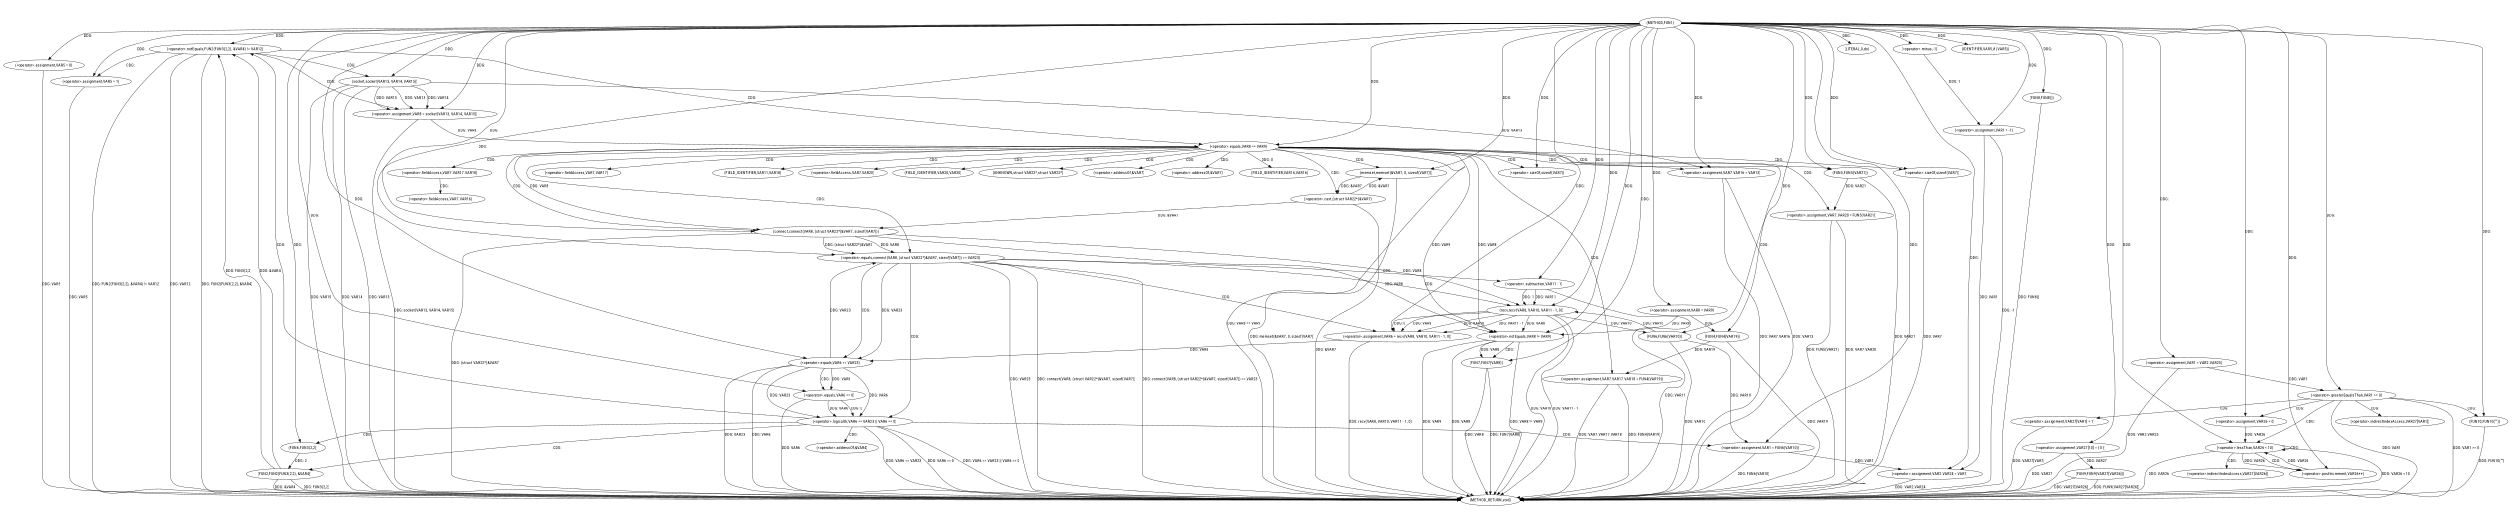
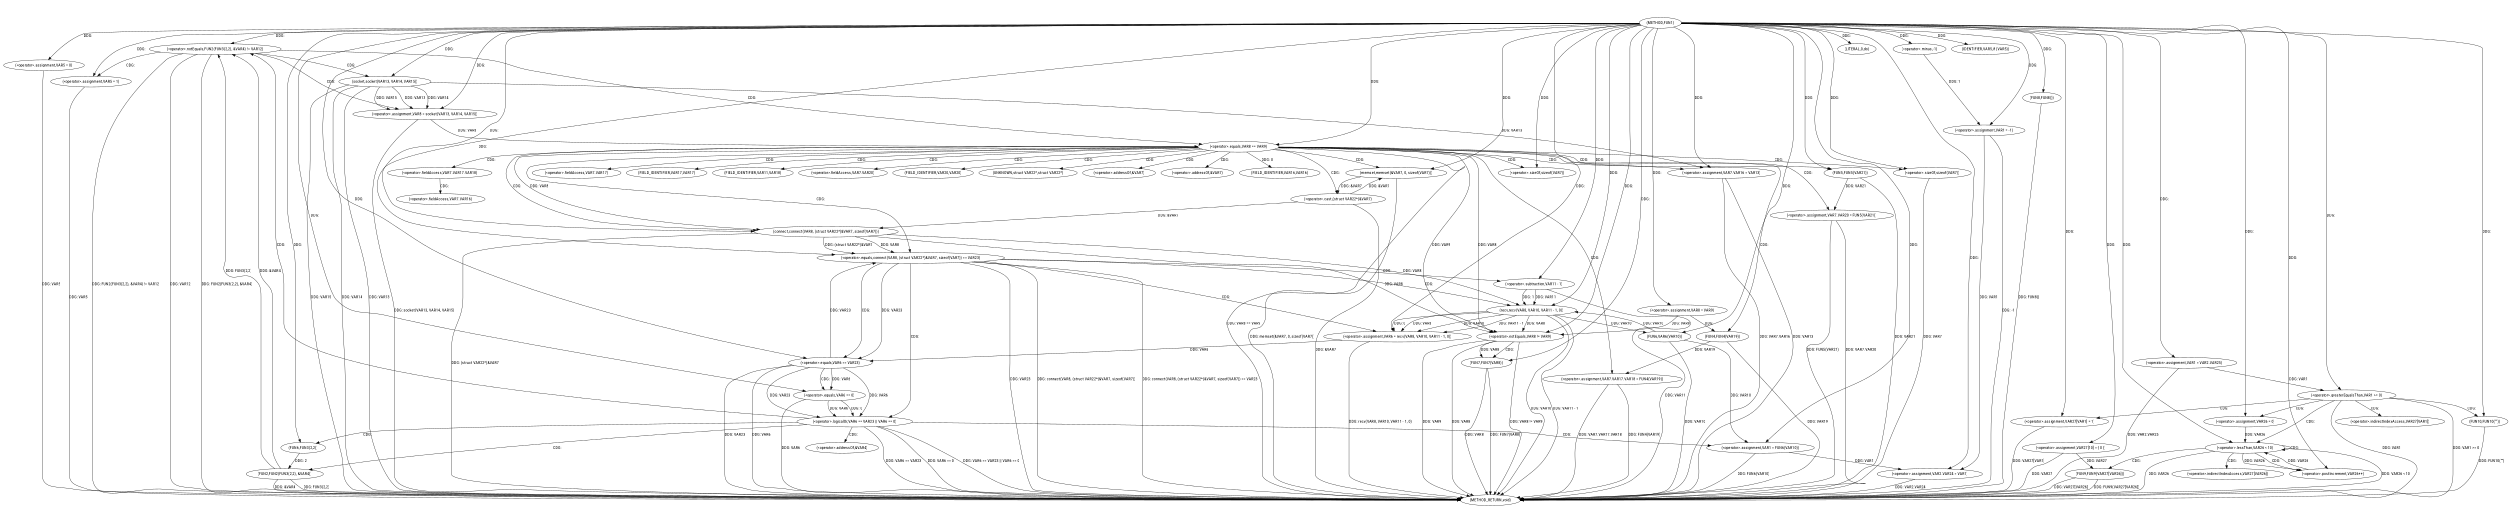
  digraph {
    fontname="Roboto Condensed"
    node [fontname="Roboto Condensed"]
    edge [fontname="Roboto Condensed"]
    n1 [label="(METHOD,FUN1)"]
    n2 [label="(<operator>.assignment,VAR1 = -1)"]
    n3 [label="(<operator>.minus,-1)"]
    n4 [label="(<operator>.assignment,VAR5 = 0)"]
    n5 [label="(<operator>.assignment,VAR8 = VAR9)"]
    n6 [label="(<operator>.notEquals,FUN2(FUN3(2,2), &VAR4) != VAR12)"]
    n7 [label="(FUN6,FUN3(2,2))"]
    n8 [label="(<operator>.assignment,VAR5 = 1)"]
    n9 [label="(<operator>.assignment,VAR8 = socket(VAR13, VAR14, VAR15))"]
    n10 [label="(socket,socket(VAR13, VAR14, VAR15))"]
    n11 [label="(<operator>.equals,VAR8 == VAR9)"]
    n12 [label="(memset,memset(&VAR7, 0, sizeof(VAR7)))"]
    n13 [label="(<operator>.sizeOf,sizeof(VAR7))"]
    n14 [label="(<operator>.assignment,VAR7.VAR16 = VAR13)"]
    n15 [label="(FUN5,FUN5(VAR21))"]
    n16 [label="(<operator>.equals,connect(VAR8, (struct VAR22*)&VAR7, sizeof(VAR7)) == VAR23)"]
    n17 [label="(connect,connect(VAR8, (struct VAR22*)&VAR7, sizeof(VAR7)))"]
    n18 [label="(<operator>.sizeOf,sizeof(VAR7))"]
    n19 [label="(<operator>.assignment,VAR6 = recv(VAR8, VAR10, VAR11 - 1, 0))"]
    n20 [label="(recv,recv(VAR8, VAR10, VAR11 - 1, 0))"]
    n21 [label="(<operator>.subtraction,VAR11 - 1)"]
    n22 [label="(<operator>.equals,VAR6 == VAR23)"]
    n23 [label="(<operator>.equals,VAR6 == 0)"]
    n24 [label="(<operator>.assignment,VAR1 = FUN6(VAR10))"]
-   n25 [label="(FUN6,FUN6(VAR10))"]
+   n25 [label="(FUN6,VAR6(VAR10))"]
    n26 [label="(LITERAL,0,do)"]
    n27 [label="(<operator>.notEquals,VAR8 != VAR9)"]
    n28 [label="(FUN7,FUN7(VAR8))"]
    n29 [label="(IDENTIFIER,VAR5,if (VAR5))"]
    n30 [label="(FUN8,FUN8())"]
    n31 [label="(<operator>.assignment,VAR2.VAR24 = VAR1)"]
    n32 [label="(<operator>.assignment,VAR1 = VAR2.VAR25)"]
    n33 [label="(<operator>.assignment,VAR27[10] = { 0 })"]
    n34 [label="(<operator>.greaterEqualsThan,VAR1 >= 0)"]
    n35 [label="(<operator>.assignment,VAR27[VAR1] = 1)"]
    n36 [label="(<operator>.assignment,VAR26 = 0)"]
    n37 [label="(<operator>.lessThan,VAR26 < 10)"]
    n38 [label="(<operator>.postIncrement,VAR26++)"]
    n39 [label="(FUN10,FUN10(\"\"))"]
    n40 [label="(METHOD_RETURN,void)"]
    n41 [label="(FUN4,FUN4(VAR19))"]
    n42 [label="(FUN2,FUN2(FUN3(2,2), &VAR4))"]
    n43 [label="(<operator>.assignment,VAR7.VAR17.VAR18 = FUN4(VAR19))"]
    n44 [label="(<operator>.assignment,VAR7.VAR20 = FUN5(VAR21))"]
    n45 [label="(<operator>.cast,(struct VAR22*)&VAR7)"]
    n46 [label="(<operator>.addressOf,&VAR7)"]
    n47 [label="(FIELD_IDENTIFIER,VAR16,VAR16)"]
    n48 [label="(<operator>.fieldAccess,VAR7.VAR17.VAR18)"]
    n49 [label="(<operator>.fieldAccess,VAR7.VAR17)"]
+   n50 [label="(FIELD_IDENTIFIER,VAR17,VAR17)"]
    n51 [label="(FIELD_IDENTIFIER,VAR11,VAR18)"]
    n52 [label="(<operator>.fieldAccess,VAR7.VAR20)"]
    n53 [label="(FIELD_IDENTIFIER,VAR20,VAR20)"]
    n54 [label="(UNKNOWN,struct VAR22*,struct VAR22*)"]
    n55 [label="(<operator>.addressOf,&VAR7)"]
    n56 [label="(<operator>.logicalOr,VAR6 == VAR23 || VAR6 == 0)"]
    n57 [label="(FUN9,FUN9(VAR27[VAR26]))"]
    n58 [label="(<operator>.indirectIndexAccess,VAR27[VAR1])"]
    n59 [label="(<operator>.indirectIndexAccess,VAR27[VAR26])"]
    n60 [label="(<operator>.fieldAccess,VAR7.VAR16)"]
    n61 [label="(<operator>.addressOf,&VAR4)"]
    n1 -> n2 [label="DDG: "]
    n1 -> n3 [label="DDG: "]
    n1 -> n4 [label="DDG: "]
    n1 -> n5 [label="DDG: "]
    n1 -> n6 [label="DDG: "]
    n1 -> n7 [label="DDG: "]
    n1 -> n8 [label="DDG: "]
    n1 -> n9 [label="DDG: "]
    n1 -> n10 [label="DDG: "]
    n1 -> n11 [label="DDG: "]
    n1 -> n12 [label="DDG: "]
    n1 -> n13 [label="DDG: "]
    n1 -> n14 [label="DDG: "]
    n1 -> n15 [label="DDG: "]
    n1 -> n16 [label="DDG: "]
    n1 -> n17 [label="DDG: "]
    n1 -> n18 [label="DDG: "]
    n1 -> n19 [label="DDG: "]
    n1 -> n20 [label="DDG: "]
    n1 -> n21 [label="DDG: "]
    n1 -> n22 [label="DDG: "]
    n1 -> n23 [label="DDG: "]
    n1 -> n24 [label="DDG: "]
    n1 -> n25 [label="DDG: "]
    n1 -> n26 [label="DDG: "]
    n1 -> n27 [label="DDG: "]
    n1 -> n28 [label="DDG: "]
    n1 -> n29 [label="DDG: "]
    n1 -> n30 [label="DDG: "]
    n1 -> n31 [label="DDG: "]
    n1 -> n32 [label="DDG: "]
    n1 -> n33 [label="DDG: "]
    n1 -> n34 [label="DDG: "]
+   n1 -> n35 [label="DDG: "]
    n1 -> n36 [label="DDG: "]
    n1 -> n37 [label="DDG: "]
    n1 -> n38 [label="DDG: "]
    n1 -> n39 [label="DDG: "]
    n2 -> n31 [label="DDG: VAR1"]
    n2 -> n40 [label="DDG: -1"]
    n3 -> n2 [label="DDG: 1"]
    n4 -> n40 [label="DDG: VAR5"]
    n5 -> n27 [label="DDG: VAR8"]
    n5 -> n41 [label="DDG: "]
    n6 -> n8 [label="CDG: "]
    n6 -> n9 [label="CDG: "]
    n6 -> n10 [label="CDG: "]
    n6 -> n11 [label="CDG: "]
    n6 -> n40 [label="DDG: FUN2(FUN3(2,2), &VAR4)"]
    n6 -> n40 [label="DDG: FUN2(FUN3(2,2), &VAR4) != VAR12"]
    n6 -> n40 [label="DDG: VAR12"]
    n7 -> n42 [label="DDG: 2"]
    n8 -> n40 [label="DDG: VAR5"]
    n9 -> n11 [label="DDG: VAR8"]
    n9 -> n40 [label="DDG: socket(VAR13, VAR14, VAR15)"]
    n10 -> n9 [label="DDG: VAR13"]
    n10 -> n9 [label="DDG: VAR14"]
    n10 -> n9 [label="DDG: VAR15"]
    n10 -> n14 [label="DDG: VAR13"]
    n10 -> n40 [label="DDG: VAR15"]
    n10 -> n40 [label="DDG: VAR14"]
    n10 -> n40 [label="DDG: VAR13"]
    n11 -> n12 [label="CDG: "]
    n11 -> n13 [label="CDG: "]
    n11 -> n14 [label="CDG: "]
    n11 -> n15 [label="CDG: "]
    n11 -> n16 [label="CDG: "]
    n11 -> n17 [label="DDG: VAR8"]
    n11 -> n17 [label="CDG: "]
    n11 -> n18 [label="CDG: "]
    n11 -> n27 [label="DDG: VAR8"]
    n11 -> n27 [label="DDG: VAR9"]
    n11 -> n40 [label="DDG: VAR8 == VAR9"]
    n11 -> n41 [label="CDG: "]
    n11 -> n43 [label="CDG: "]
    n11 -> n44 [label="CDG: "]
    n11 -> n45 [label="CDG: "]
    n11 -> n46 [label="CDG: "]
    n11 -> n47 [label="DDG: 0"]
    n11 -> n48 [label="CDG: "]
    n11 -> n49 [label="CDG: "]
+   n11 -> n50 [label="CDG: "]
    n11 -> n51 [label="CDG: "]
    n11 -> n52 [label="CDG: "]
    n11 -> n53 [label="CDG: "]
    n11 -> n54 [label="CDG: "]
    n11 -> n55 [label="CDG: "]
    n12 -> n40 [label="DDG: memset(&VAR7, 0, sizeof(VAR7))"]
    n12 -> n45 [label="DDG: &VAR7"]
    n14 -> n40 [label="DDG: VAR13"]
    n14 -> n40 [label="DDG: VAR7.VAR16"]
    n15 -> n40 [label="DDG: VAR21"]
    n15 -> n44 [label="DDG: VAR21"]
    n16 -> n19 [label="CDG: "]
    n16 -> n20 [label="CDG: "]
    n16 -> n21 [label="CDG: "]
    n16 -> n22 [label="DDG: VAR23"]
    n16 -> n22 [label="CDG: "]
    n16 -> n40 [label="DDG: VAR23"]
    n16 -> n40 [label="DDG: connect(VAR8, (struct VAR22*)&VAR7, sizeof(VAR7))"]
    n16 -> n40 [label="DDG: connect(VAR8, (struct VAR22*)&VAR7, sizeof(VAR7)) == VAR23"]
    n16 -> n56 [label="CDG: "]
    n17 -> n16 [label="DDG: VAR8"]
    n17 -> n16 [label="DDG: (struct VAR22*)&VAR7"]
    n17 -> n20 [label="DDG: VAR8"]
    n17 -> n27 [label="DDG: VAR8"]
    n17 -> n40 [label="DDG: (struct VAR22*)&VAR7"]
    n18 -> n40 [label="DDG: VAR7"]
    n19 -> n22 [label="DDG: VAR6"]
    n19 -> n40 [label="DDG: recv(VAR8, VAR10, VAR11 - 1, 0)"]
    n20 -> n19 [label="DDG: VAR8"]
    n20 -> n19 [label="DDG: VAR10"]
    n20 -> n19 [label="DDG: VAR11 - 1"]
    n20 -> n19 [label="DDG: 0"]
    n20 -> n25 [label="DDG: VAR10"]
    n20 -> n27 [label="DDG: VAR8"]
    n20 -> n40 [label="DDG: VAR10"]
    n20 -> n40 [label="DDG: VAR11 - 1"]
    n21 -> n20 [label="DDG: VAR11"]
    n21 -> n20 [label="DDG: 1"]
    n21 -> n40 [label="DDG: VAR11"]
    n22 -> n16 [label="DDG: VAR23"]
    n22 -> n23 [label="DDG: VAR6"]
    n22 -> n23 [label="CDG: "]
    n22 -> n40 [label="DDG: VAR23"]
    n22 -> n40 [label="DDG: VAR6"]
    n22 -> n56 [label="DDG: VAR6"]
    n22 -> n56 [label="DDG: VAR23"]
    n23 -> n40 [label="DDG: VAR6"]
    n23 -> n56 [label="DDG: VAR6"]
    n23 -> n56 [label="DDG: 0"]
    n24 -> n31 [label="DDG: VAR1"]
    n24 -> n40 [label="DDG: FUN6(VAR10)"]
    n25 -> n20 [label="DDG: VAR10"]
    n25 -> n24 [label="DDG: VAR10"]
    n25 -> n40 [label="DDG: VAR10"]
    n27 -> n28 [label="DDG: VAR8"]
    n27 -> n28 [label="CDG: "]
    n27 -> n40 [label="DDG: VAR8 != VAR9"]
    n27 -> n40 [label="DDG: VAR9"]
    n27 -> n40 [label="DDG: VAR8"]
    n28 -> n40 [label="DDG: FUN7(VAR8)"]
    n28 -> n40 [label="DDG: VAR8"]
    n30 -> n40 [label="DDG: FUN8()"]
    n31 -> n40 [label="DDG: VAR2.VAR24"]
    n32 -> n34 [label="DDG: VAR1"]
    n32 -> n40 [label="DDG: VAR2.VAR25"]
    n33 -> n40 [label="DDG: VAR27"]
    n33 -> n57 [label="DDG: VAR27"]
    n34 -> n35 [label="CDG: "]
    n34 -> n36 [label="CDG: "]
    n34 -> n37 [label="CDG: "]
    n34 -> n39 [label="CDG: "]
    n34 -> n40 [label="DDG: VAR1"]
    n34 -> n40 [label="DDG: VAR1 >= 0"]
    n34 -> n58 [label="CDG: "]
    n35 -> n40 [label="DDG: VAR27[VAR1]"]
    n36 -> n37 [label="DDG: VAR26"]
    n37 -> n37 [label="CDG: "]
    n37 -> n38 [label="DDG: VAR26"]
    n37 -> n38 [label="CDG: "]
    n37 -> n40 [label="DDG: VAR26 < 10"]
    n37 -> n40 [label="DDG: VAR26"]
+   n37 -> n57 [label="CDG: "]
    n37 -> n59 [label="CDG: "]
    n38 -> n37 [label="DDG: VAR26"]
    n39 -> n40 [label="DDG: FUN10(\"\")"]
    n41 -> n40 [label="DDG: VAR19"]
    n41 -> n43 [label="DDG: VAR19"]
    n42 -> n6 [label="DDG: FUN3(2,2)"]
    n42 -> n6 [label="DDG: &VAR4"]
    n42 -> n40 [label="DDG: FUN3(2,2)"]
    n42 -> n40 [label="DDG: &VAR4"]
    n43 -> n40 [label="DDG: FUN4(VAR19)"]
    n43 -> n40 [label="DDG: VAR7.VAR17.VAR18"]
    n44 -> n40 [label="DDG: FUN5(VAR21)"]
    n44 -> n40 [label="DDG: VAR7.VAR20"]
    n45 -> n12 [label="DDG: &VAR7"]
    n45 -> n17 [label="DDG: &VAR7"]
    n45 -> n40 [label="DDG: &VAR7"]
    n48 -> n60 [label="CDG: "]
    n56 -> n6 [label="CDG: "]
    n56 -> n7 [label="CDG: "]
    n56 -> n24 [label="CDG: "]
    n56 -> n40 [label="DDG: VAR6 == 0"]
    n56 -> n40 [label="DDG: VAR6 == VAR23 || VAR6 == 0"]
    n56 -> n40 [label="DDG: VAR6 == VAR23"]
    n56 -> n42 [label="CDG: "]
    n56 -> n61 [label="CDG: "]
    n57 -> n40 [label="DDG: FUN9(VAR27[VAR26])"]
    n57 -> n40 [label="DDG: VAR27[VAR26]"]
  }
